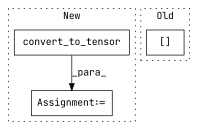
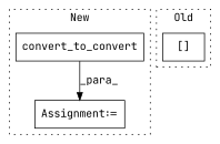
  digraph {
    fontname="JetBrains Mono"
    node [l="18,1" shape=box fontname="JetBrains Mono"]
-   n1 [a=32 label=convert_to_tensor s="28611,28644"]
+   n1 [a=32 label=convert_to_convert s="28611,28644"]
    n2 [a=7 l=1 label="Assignment:=" s=28599]
    n3 [a=2 label="[]" s="26969,26988"]
    subgraph cluster_1 {
      label=New
      style=dotted
      n1
      n2
    }
    subgraph cluster_2 {
      label=Old
      style=dotted
      n3
    }
    n1 -> n2 [label=_para_ fontname="JetBrains Mono"]
  }
